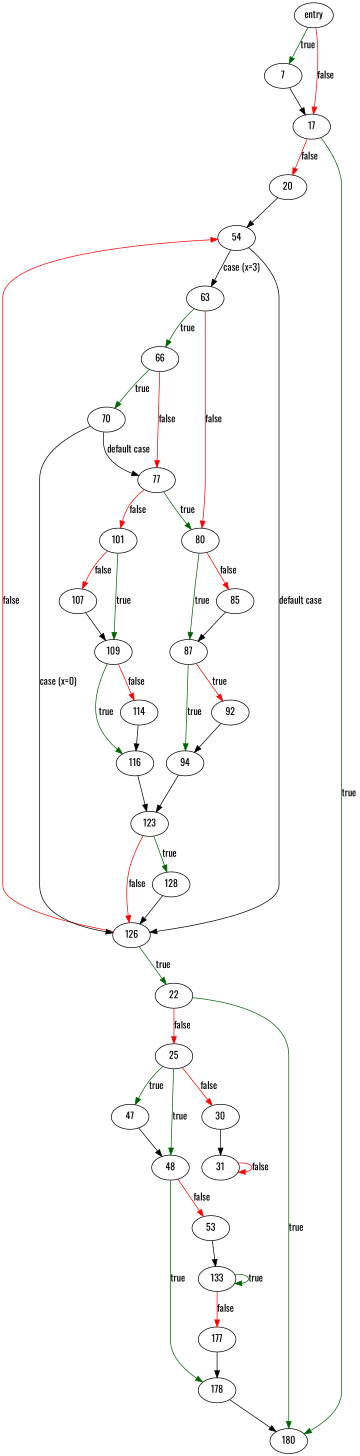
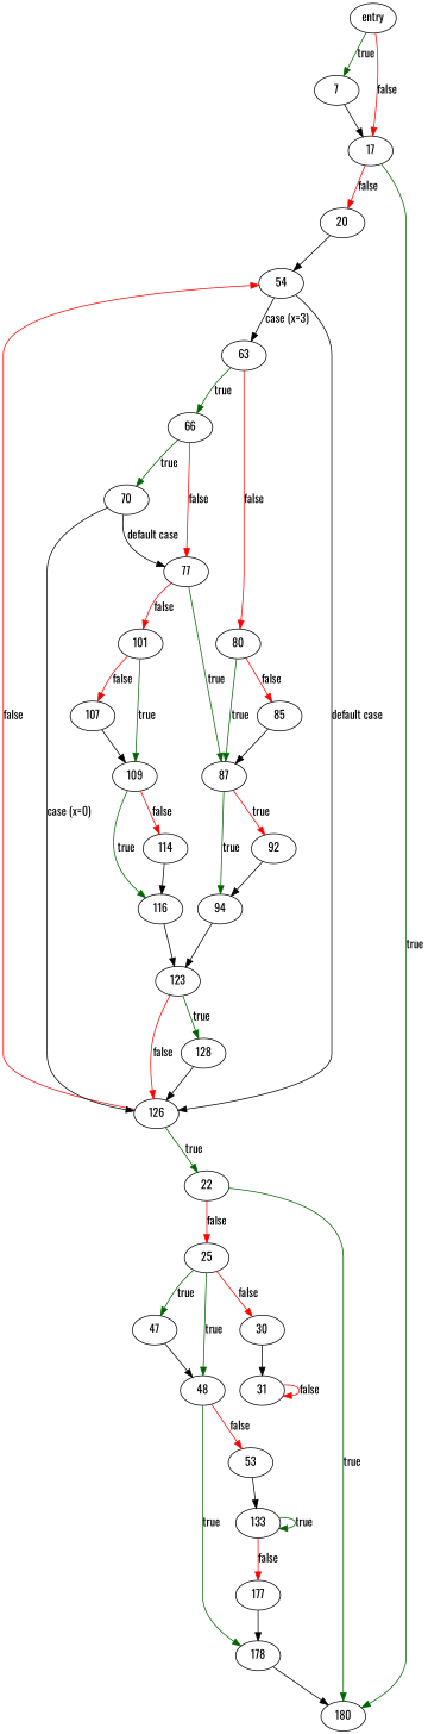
  digraph {
    fontname=Oswald
    node [fontname=Oswald]
    edge [fontname=Oswald]
    n1 [label=entry]
    7
    17
    20
    180
    54
    63
    126
    22
    25
    30
    48
    47
    31
    53
    178
    133
    177
    66
    80
    70
    77
    85
    87
    101
    107
    109
    92
    94
    123
    128
    114
    116
    n1 -> 7 [color=darkgreen label=true]
    n1 -> 17 [color=red label=false]
    7 -> 17
    17 -> 20 [color=red label=false]
    17 -> 180 [color=darkgreen label=true]
    20 -> 54
    54 -> 63 [label="case (x=3)"]
    54 -> 126 [label="default case"]
    63 -> 66 [color=darkgreen label=true]
    63 -> 80 [color=red label=false]
    126 -> 54 [color=red label=false]
    126 -> 22 [color=darkgreen label=true]
    22 -> 180 [color=darkgreen label=true]
    22 -> 25 [color=red label=false]
    25 -> 30 [color=red label=false]
    25 -> 48 [color=darkgreen label=true]
    25 -> 47 [color=darkgreen label=true]
    30 -> 31
    48 -> 53 [color=red label=false]
    48 -> 178 [color=darkgreen label=true]
    47 -> 48
    31 -> 31 [color=red label=false]
    53 -> 133
    178 -> 180
    133 -> 133 [color=darkgreen label=true]
    133 -> 177 [color=red label=false]
    177 -> 178
    66 -> 70 [color=darkgreen label=true]
    66 -> 77 [color=red label=false]
    80 -> 85 [color=red label=false]
    80 -> 87 [color=darkgreen label=true]
    70 -> 126 [label="case (x=0)"]
    70 -> 77 [label="default case"]
-   77 -> 80 [color=darkgreen label=true]
+   77 -> 87 [color=darkgreen label=true]
    77 -> 101 [color=red label=false]
    85 -> 87
    87 -> 92 [color=red label=true]
    87 -> 94 [color=darkgreen label=true]
    101 -> 107 [color=red label=false]
    101 -> 109 [color=darkgreen label=true]
    107 -> 109
    109 -> 114 [color=red label=false]
    109 -> 116 [color=darkgreen label=true]
    92 -> 94
    94 -> 123
    123 -> 126 [color=red label=false]
    123 -> 128 [color=darkgreen label=true]
    128 -> 126
    114 -> 116
    116 -> 123
  }
